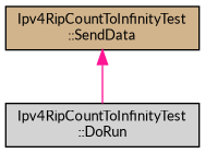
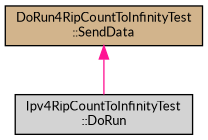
  digraph {
    rankdir=TB
    fontname=Lato
    node [color=black fontname=Lato fontsize=10 shape=record style=filled]
-   n1 [fillcolor=tan fontcolor=black height=0.2 label="Ipv4RipCountToInfinityTest\l::SendData" width=0.4]
+   n1 [fillcolor=tan fontcolor=black height=0.2 label="DoRun4RipCountToInfinityTest\l::SendData" width=0.4]
    n2 [fillcolor=lightgrey height=0.2 label="Ipv4RipCountToInfinityTest\l::DoRun" width=0.4]
    n1 -> n2 [color=deeppink dir=back fontname=Lato fontsize=10 labelfontname=Helvetica labelfontsize=10 style=solid]
  }
